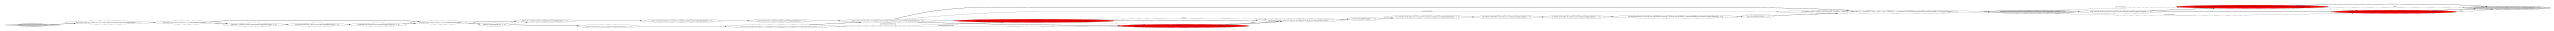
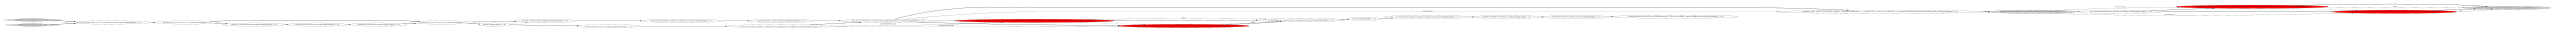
  digraph {
    fontname=Nunito
    rankdir=LR
    node [fillcolor=white fontname=Nunito shape=ellipse style=filled]
    edge [fontname=Nunito style=bold]
    n1 [label="table.refresh()@@@15@@@['1', '1', '0']"]
    n2 [label="Assert.assertEquals(\"Should expire one snapshot\",1,Iterables.size(table.snapshots()))@@@16@@@['1', '1', '0']"]
    n3 [label="sql(\"INSERT OVERWRITE %s VALUES (3, 'c')\",tableName)@@@17@@@['1', '1', '0']"]
    n4 [fillcolor=red label="List<Object((> output = sql(\"CALL %s.system.expire_snapshots('%s', '%s', TIMESTAMP '%s', 2)\",catalogName,tableIdent.namespace(),tableIdent.name(),currentTimestamp)@@@24@@@['1', '0', '0']"]
    n5 [fillcolor=red label="List<Object((> output = sql(\"CALL %s.system.expire_snapshots('%s', TIMESTAMP '%s', 2)\",catalogName,tableIdent,currentTimestamp)@@@24@@@['0', '1', '0']"]
    n6 [fillcolor=lightgray label="assertEquals(\"Procedure output must match\",ImmutableList.of(row(2L,2L,1L)),output)@@@25@@@['1', '1', '0']"]
    n7 [label="waitUntilAfter(firstSnapshot.timestampMillis())@@@7@@@['1', '1', '0']"]
    n8 [label="sql(\"INSERT INTO TABLE %s VALUES (2, 'b')\",tableName)@@@5@@@['1', '1', '1']"]
    n9 [label="table.refresh()@@@9@@@['1', '1', '0']"]
    n10 [label="Table table = validationCatalog.loadTable(tableIdent)@@@6@@@['0', '0', '1']"]
    n11 [label="Snapshot secondSnapshot = table.currentSnapshot()@@@10@@@['1', '1', '0']"]
    n12 [label="Assert.assertEquals(\"Should be 2 snapshots\",2,Iterables.size(table.snapshots()))@@@7@@@['0', '0', '1']"]
    n13 [label="Timestamp secondSnapshotTimestamp = Timestamp.from(Instant.ofEpochMilli(secondSnapshot.timestampMillis()))@@@11@@@['1', '1', '0']"]
    n14 [label="sql(\"INSERT INTO TABLE %s VALUES (4, 'd')\",tableName)@@@18@@@['1', '1', '0']"]
    n15 [label="assertEquals(\"Should have expected rows\",ImmutableList.of(row(3L,\"c\"),row(4L,\"d\")),sql(\"SELECT * FROM %s ORDER BY id\",tableName))@@@19@@@['1', '1', '0']"]
-   n16 [label="table.refresh()@@@20@@@['1', '1', '0']"]
    n17 [label="waitUntilAfter(table.currentSnapshot().timestampMillis())@@@8@@@['0', '0', '1']"]
    n18 [label="Timestamp currentTimestamp = Timestamp.from(Instant.ofEpochMilli(System.currentTimeMillis()))@@@9@@@['1', '1', '1']"]
    n19 [label="sql(\"INSERT INTO TABLE %s VALUES (1, 'a')\",tableName)@@@4@@@['1', '1', '1']"]
    n20 [label="Table table = validationCatalog.loadTable(tableIdent)@@@5@@@['1', '1', '0']"]
    n21 [label="Snapshot firstSnapshot = table.currentSnapshot()@@@6@@@['1', '1', '0']"]
    n22 [label="sql(\"CREATE TABLE %s (id bigint NOT NULL, data string) USING iceberg\",tableName)@@@3@@@['1', '1', '1']"]
+   n23 [fillcolor=lightgray label="testExpireSnapshotsUsingPositionalArgs['1', '0', '0']" shape=diamond]
    n24 [fillcolor=red label="List<Object((> output1 = sql(\"CALL %s.system.expire_snapshots('%s', TIMESTAMP '%s')\",catalogName,tableIdent,secondSnapshotTimestamp)@@@13@@@['0', '1', '0']"]
    n25 [label="List<Object((> output = sql(\"CALL %s.system.expire_snapshots(\" + \"older_than => TIMESTAMP '%s',\" + \"namespace => '%s',\" + \"table => '%s',\" + \"retain_last => 1)\",catalogName,currentTimestamp,tableIdent.namespace(),tableIdent.name())@@@10@@@['1', '1', '1']"]
    n26 [fillcolor=red label="List<Object((> output1 = sql(\"CALL %s.system.expire_snapshots('%s', '%s', TIMESTAMP '%s')\",catalogName,tableIdent.namespace(),tableIdent.name(),secondSnapshotTimestamp)@@@13@@@['1', '0', '0']"]
    n27 [label="assertEquals(\"Procedure output must match\",ImmutableList.of(row(0L,0L,1L)),output1)@@@14@@@['1', '1', '0']"]
    n28 [fillcolor=lightgray label="assertEquals(\"Procedure output must match\",ImmutableList.of(row(0L,0L,1L)),output)@@@11@@@['1', '1', '1']"]
    n29 [label="Assert.assertEquals(\"Should be 3 snapshots\",3,Iterables.size(table.snapshots()))@@@23@@@['1', '1', '0']"]
    n30 [fillcolor=lightgray label="testExpireSnapshotUsingNamedArgs['0', '0', '1']" shape=diamond]
    n1 -> n2
    n2 -> n3
    n3 -> n14
    n4 -> n5 [label=0 style=dashed]
    n4 -> n6
    n4 -> n6 [label=output style=solid]
    n5 -> n6 [label=output style=solid]
    n5 -> n6
    n7 -> n8
    n8 -> n9
    n8 -> n10
    n9 -> n10 [label=0 style=dashed]
    n9 -> n11
    n10 -> n12
    n11 -> n13
    n12 -> n17
    n13 -> n18
    n13 -> n24 [label=secondSnapshotTimestamp style=solid]
    n13 -> n26 [label=secondSnapshotTimestamp style=solid]
    n14 -> n15
-   n15 -> n16
-   n16 -> n25
    n17 -> n18
    n18 -> n24
    n18 -> n25
    n18 -> n25 [label=currentTimestamp style=solid]
    n18 -> n26
    n19 -> n8
    n19 -> n20
    n20 -> n21
    n21 -> n7
    n22 -> n19
+   n23 -> n22
    n24 -> n27 [label=output1 style=solid]
    n24 -> n27
    n25 -> n28 [label=output style=solid]
    n25 -> n28
    n26 -> n24 [label=0 style=dashed]
    n26 -> n27
    n26 -> n27 [label=output1 style=solid]
    n27 -> n1
    n28 -> n4 [label=currentTimestamp style=solid]
    n28 -> n5 [label=currentTimestamp style=solid]
    n28 -> n29
    n29 -> n4
    n29 -> n5
    n30 -> n22
  }
